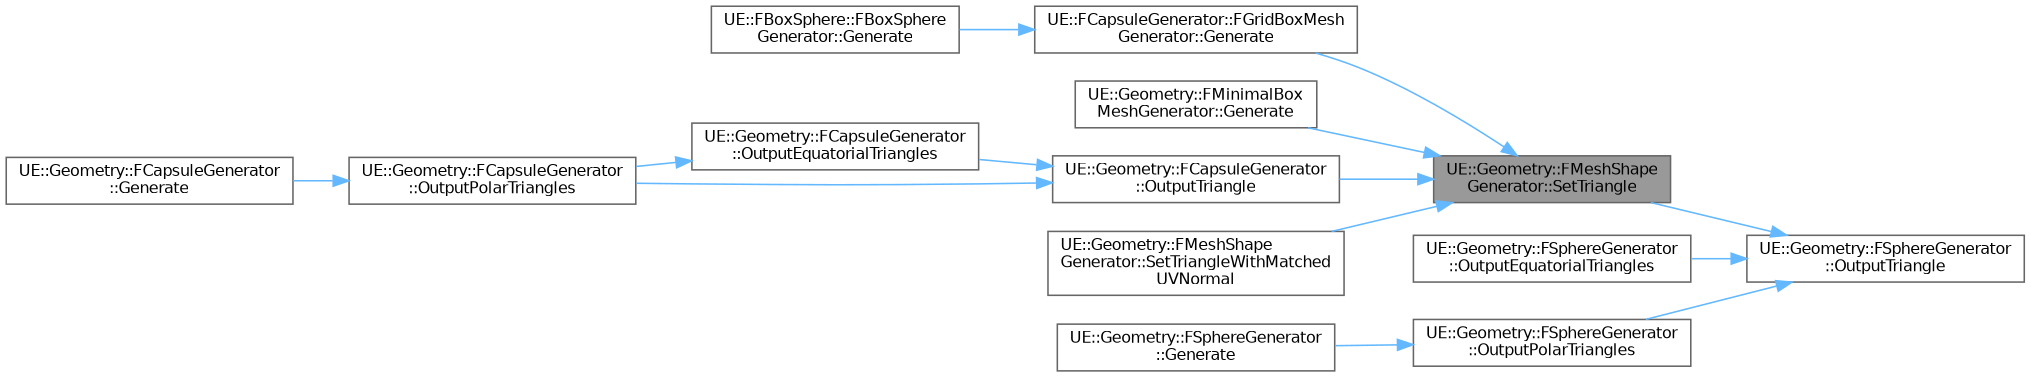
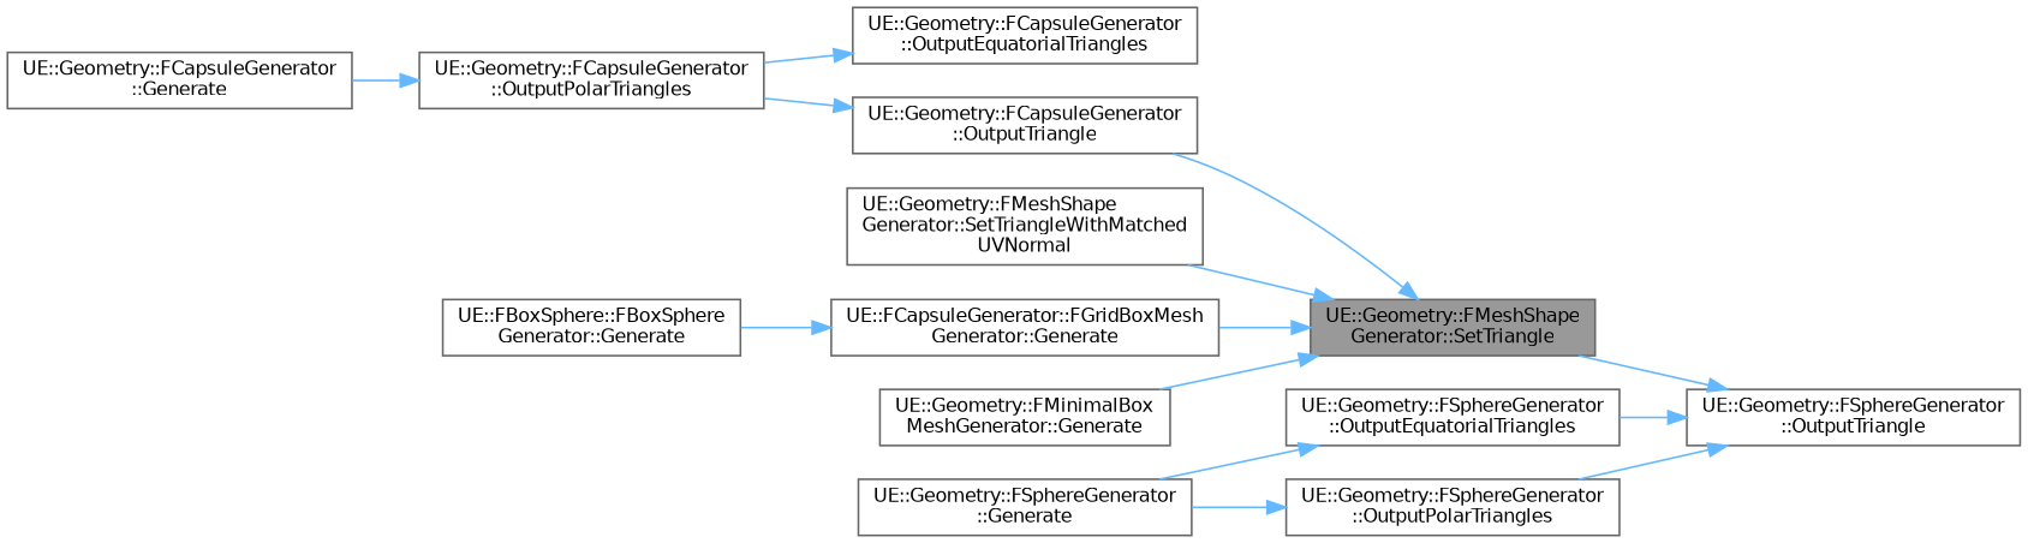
  digraph {
    rankdir=RL
    node [color=grey40 fillcolor=white fontname=Helvetica fontsize=10 shape=box style=filled]
    edge [color=steelblue1 dir=back fontname=Helvetica fontsize=10 labelfontname=Helvetica labelfontsize=10 style=solid]
    n1 [color=gray40 fillcolor=grey60 fontcolor=black height=0.2 label="UE::Geometry::FMeshShape\lGenerator::SetTriangle" width=0.4]
    n2 [height=0.2 label="UE::FCapsuleGenerator::FGridBoxMesh\lGenerator::Generate" width=0.4]
    n3 [height=0.2 label="UE::Geometry::FMinimalBox\lMeshGenerator::Generate" width=0.4]
    n4 [height=0.2 label="UE::Geometry::FCapsuleGenerator\l::OutputTriangle" width=0.4]
    n5 [height=0.2 label="UE::Geometry::FMeshShape\lGenerator::SetTriangleWithMatched\lUVNormal" width=0.4]
    n6 [height=0.2 label="UE::FBoxSphere::FBoxSphere\lGenerator::Generate" width=0.4]
    n7 [height=0.2 label="UE::Geometry::FCapsuleGenerator\l::OutputEquatorialTriangles" width=0.4]
    n8 [height=0.2 label="UE::Geometry::FCapsuleGenerator\l::OutputPolarTriangles" width=0.4]
    n9 [height=0.2 label="UE::Geometry::FSphereGenerator\l::OutputTriangle" width=0.4]
    n10 [height=0.2 label="UE::Geometry::FSphereGenerator\l::OutputEquatorialTriangles" width=0.4]
    n11 [height=0.2 label="UE::Geometry::FSphereGenerator\l::OutputPolarTriangles" width=0.4]
    n12 [height=0.2 label="UE::Geometry::FCapsuleGenerator\l::Generate" width=0.4]
    n13 [height=0.2 label="UE::Geometry::FSphereGenerator\l::Generate" width=0.4]
    n1 -> n2
    n1 -> n3
    n1 -> n4
    n1 -> n5
    n2 -> n6
-   n4 -> n7
    n4 -> n8
    n7 -> n8
    n8 -> n12
    n9 -> n1
    n9 -> n10
    n9 -> n11
+   n10 -> n13
    n11 -> n13
  }
